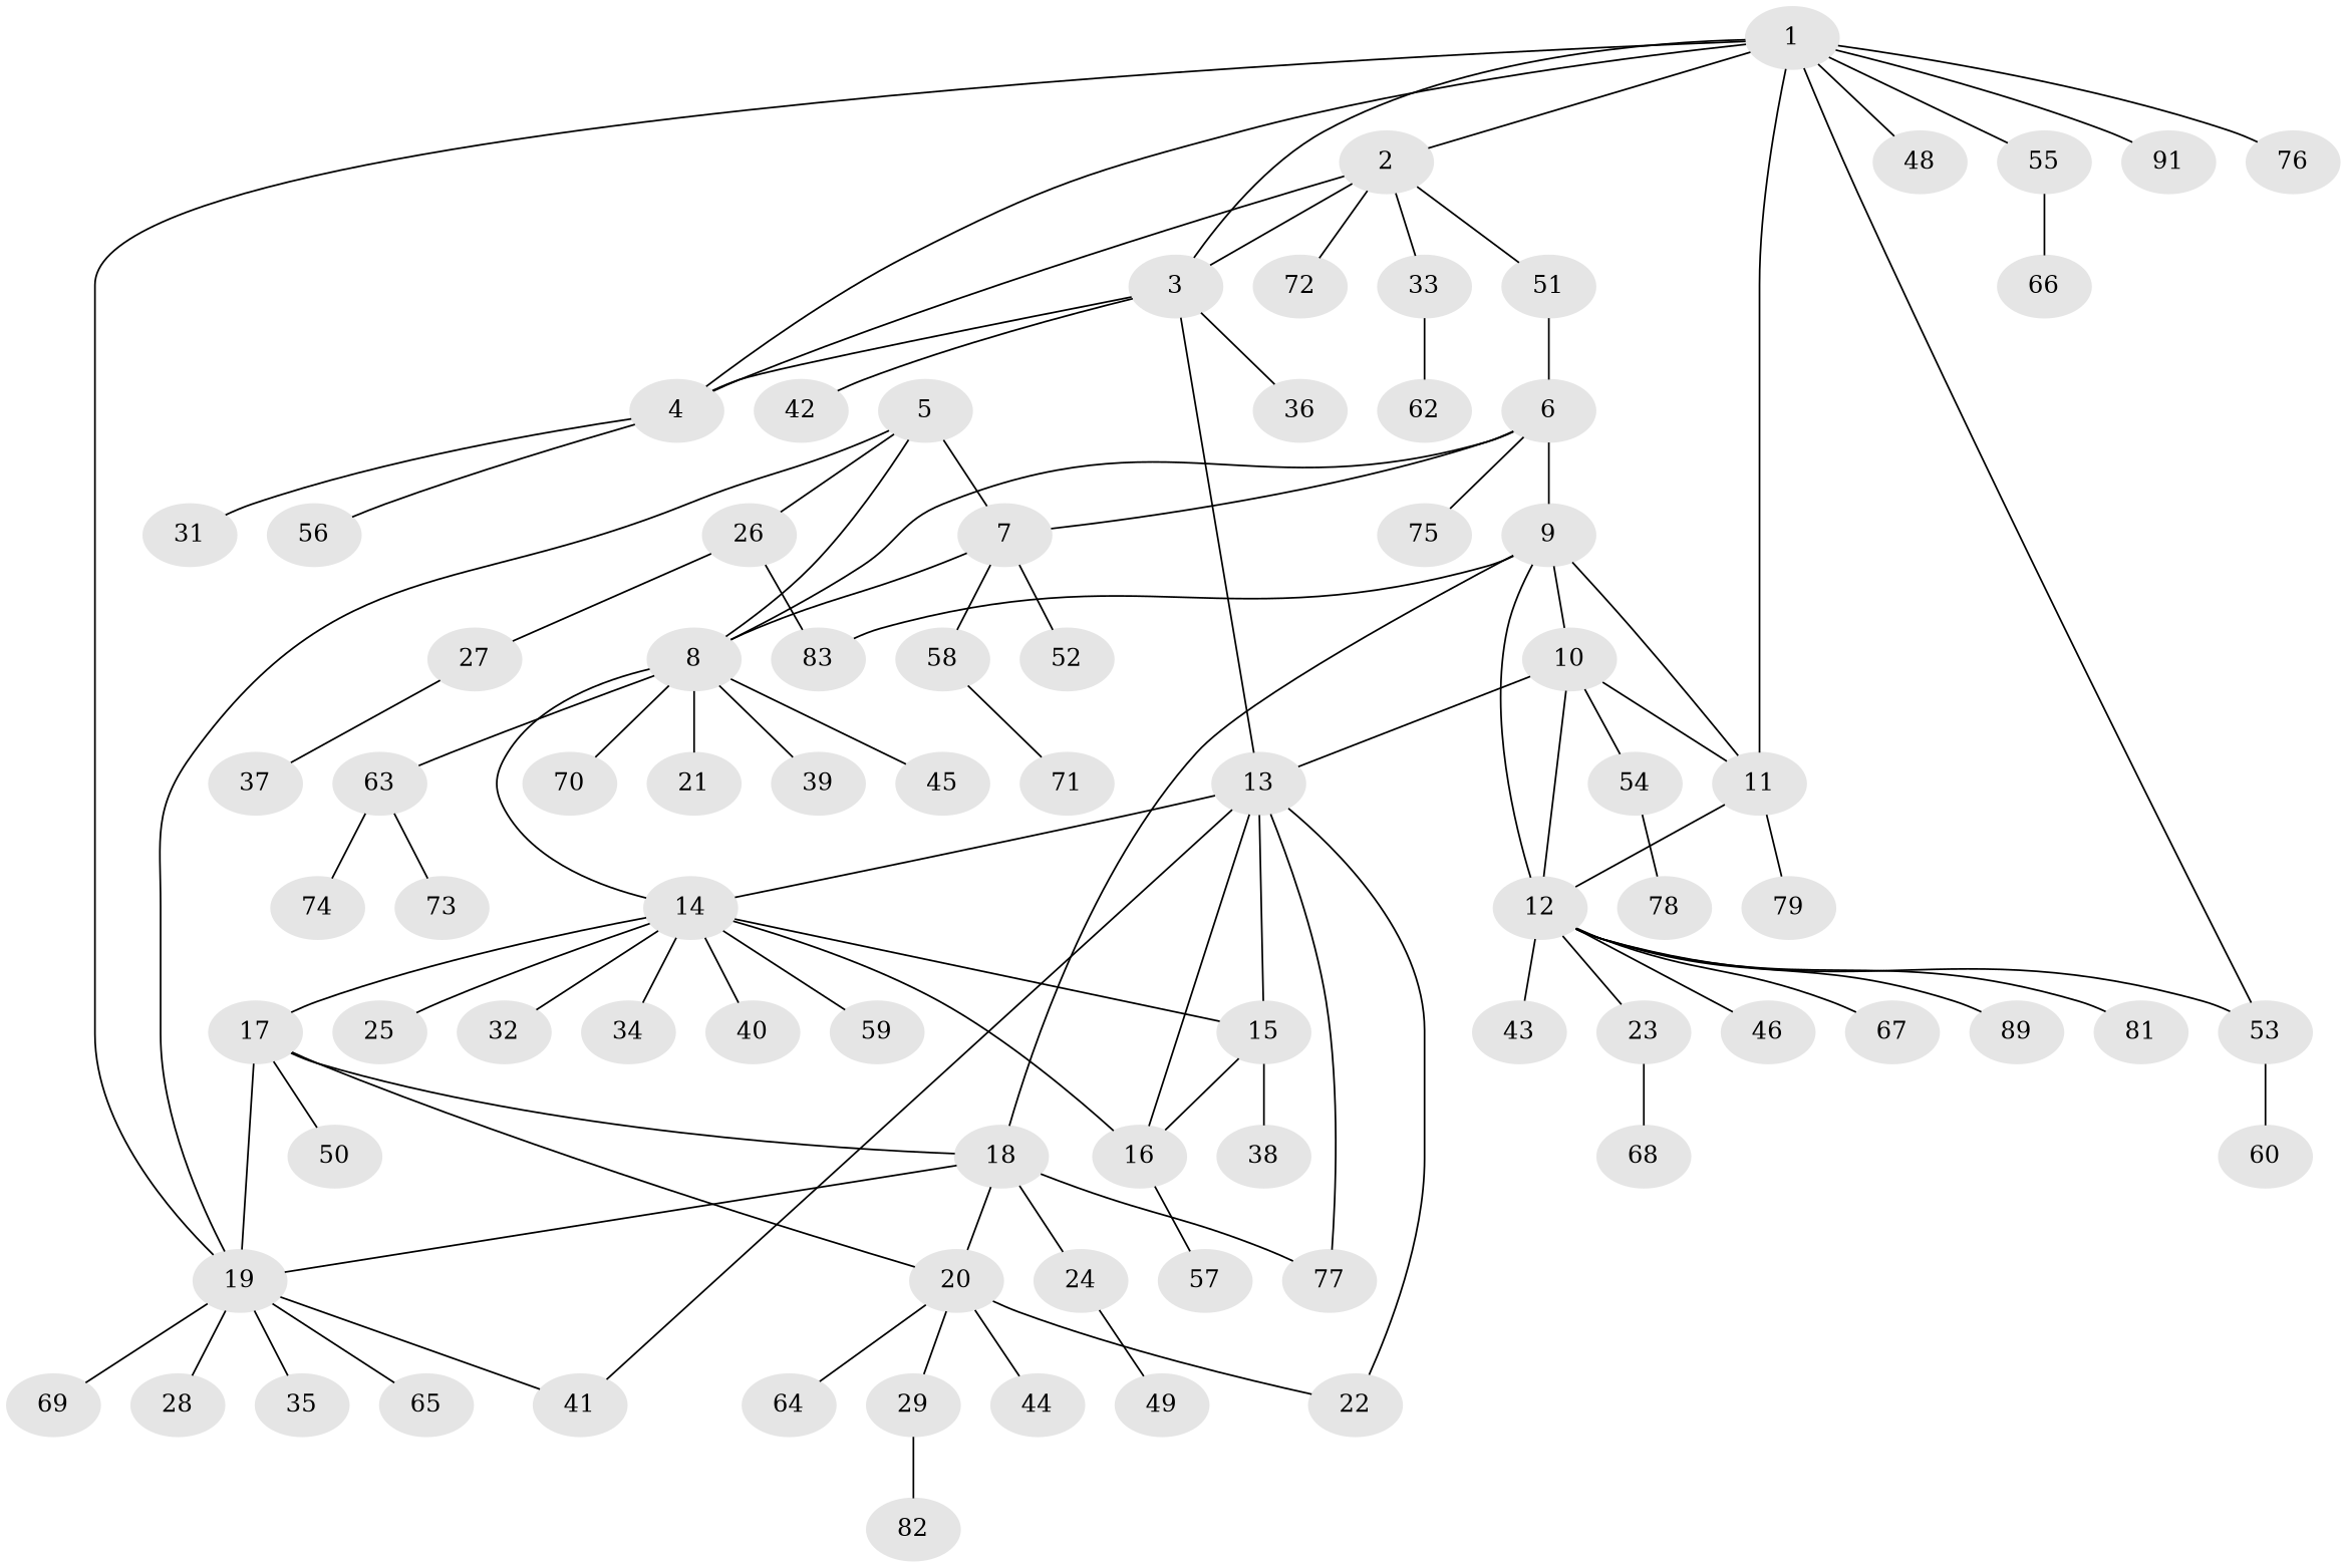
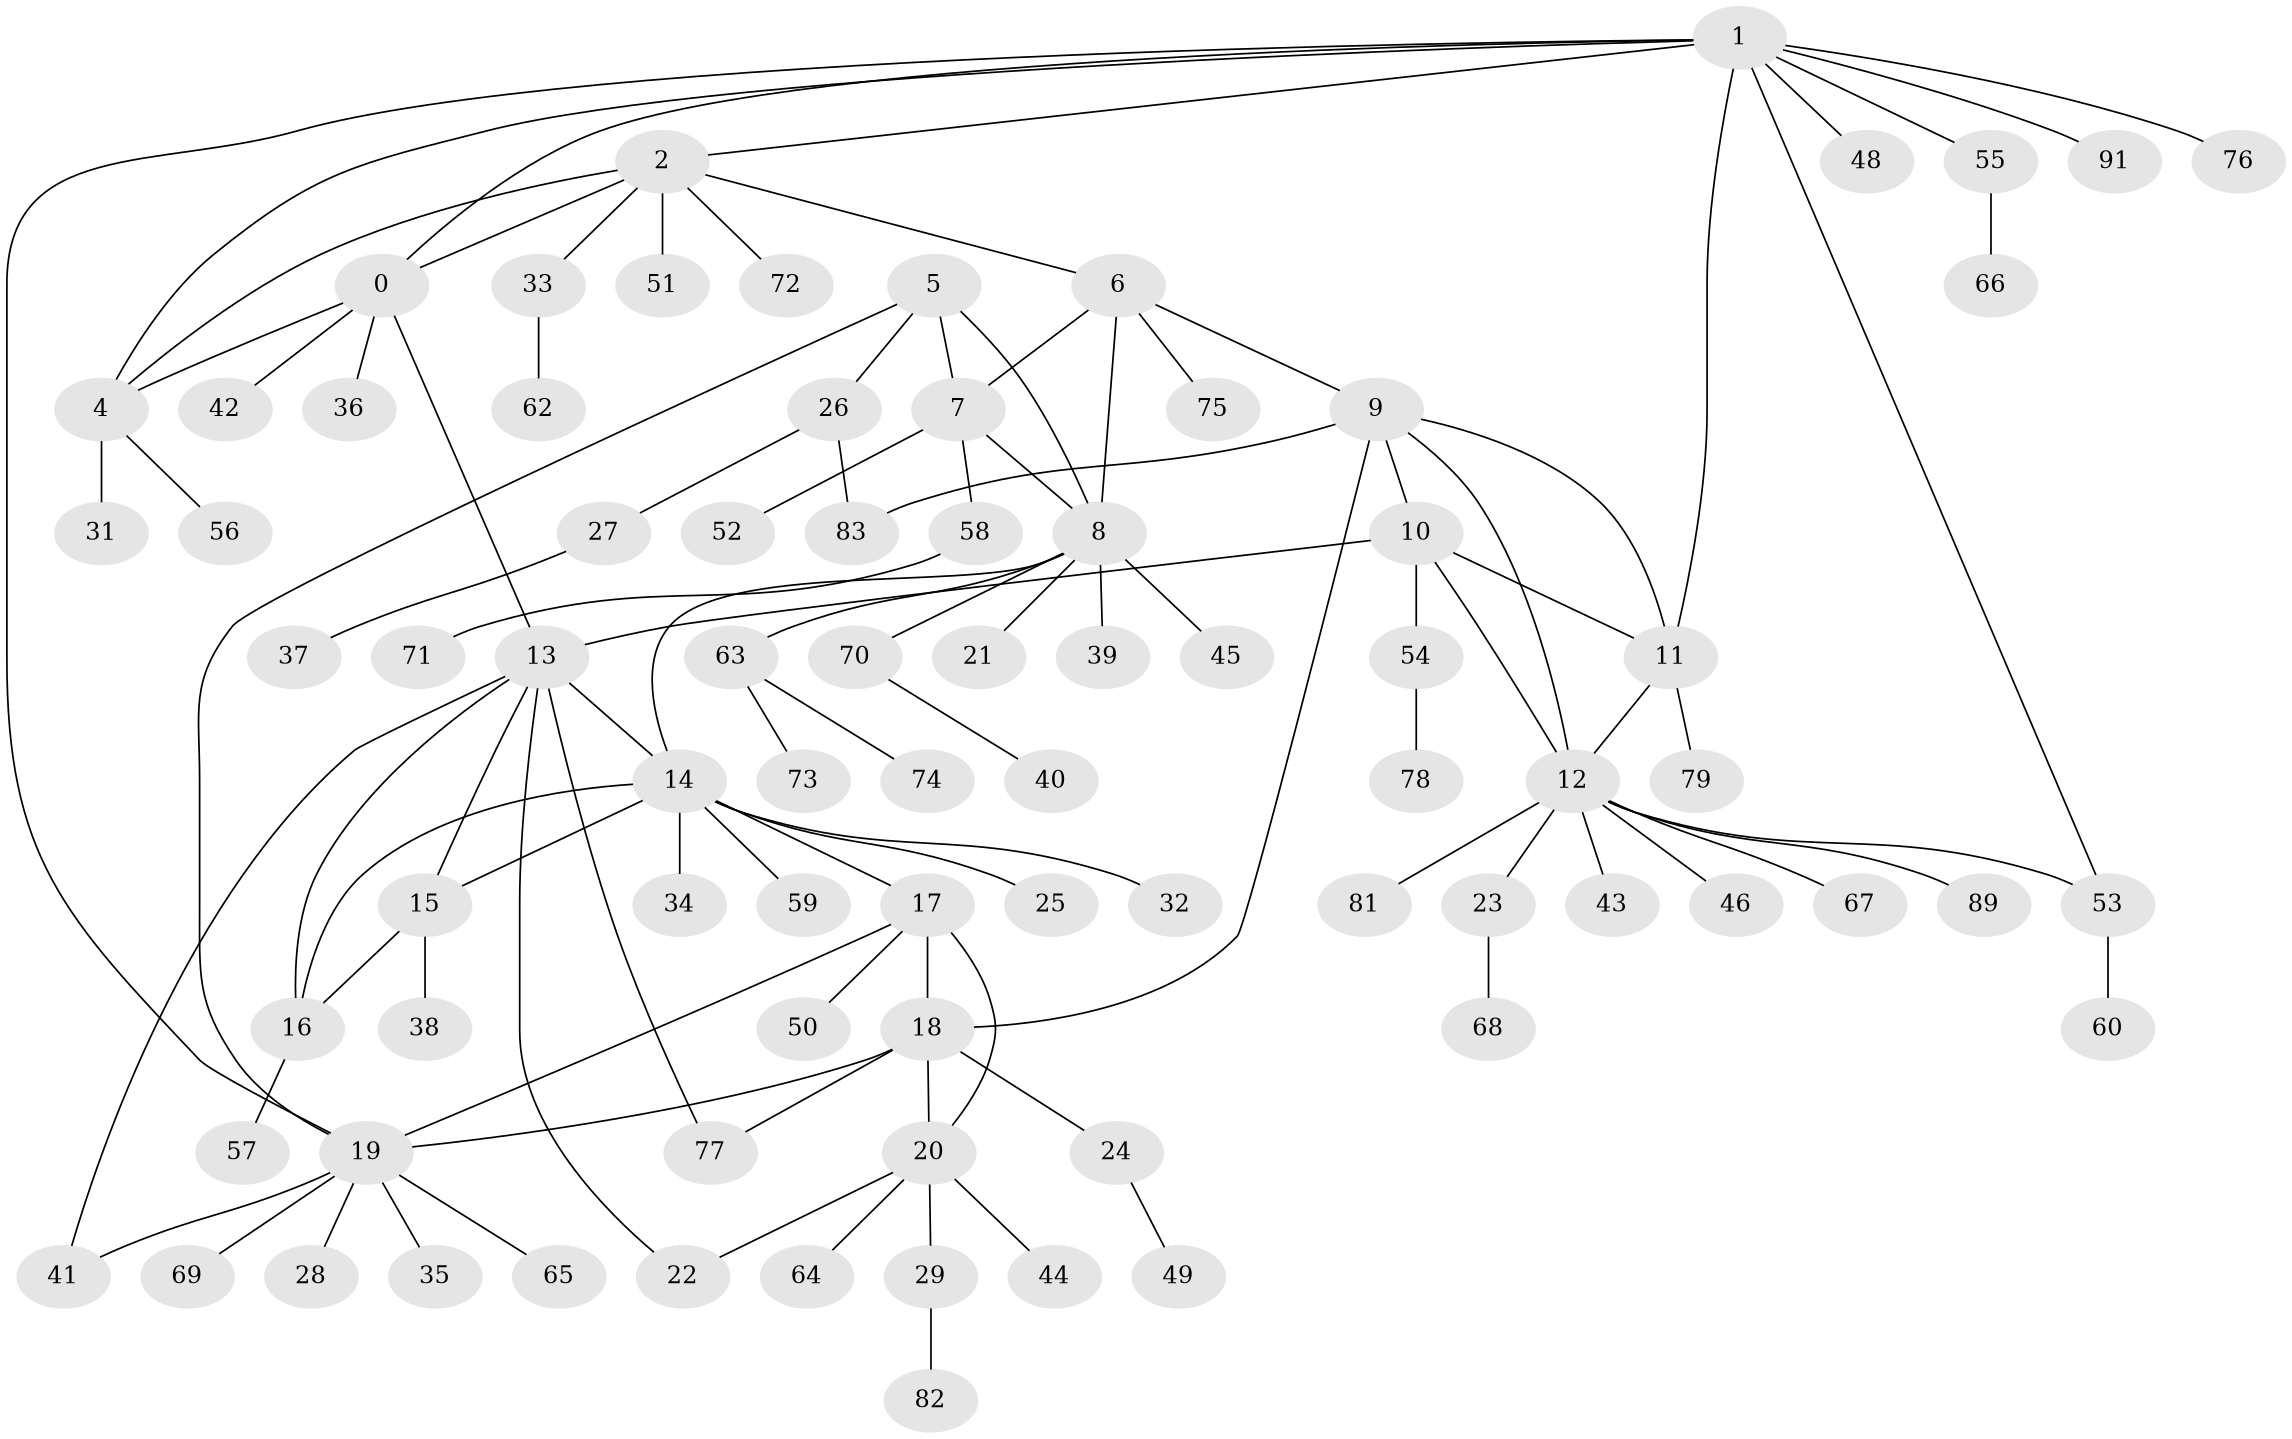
  graph {
    node [color=gray90 style=filled]
    1
    2
-   3
+   3 [label=0]
    4
    11
    19
    48
    53
    55
    n10 [label=91]
    76
    6
    33
    51
    72
    13
    36
    42
    31
    56
    12
    79
    41
    28
    35
    65
    69
    60
    66
    7
    8
    9
    75
    62
    14
    15
    16
    22
    77
    5
    26
    52
    58
    21
    39
    45
    63
    70
    83
    27
    10
    18
    71
    17
    25
    32
    34
    40
    59
    73
    74
    54
    23
    43
    46
    67
    n67 [label=89]
    81
    20
    24
    78
    68
    38
    57
    50
    29
    44
    64
    49
    82
    37
    1 -- 2
    1 -- 3
    1 -- 4
    1 -- 11
    1 -- 19
    1 -- 48
    1 -- 53
    1 -- 55
    1 -- n10
    1 -- 76
    2 -- 3
    2 -- 4
-   51 -- 6
+   2 -- 6
    2 -- 33
    2 -- 51
    2 -- 72
    3 -- 4
    3 -- 13
    3 -- 36
    3 -- 42
    4 -- 31
    4 -- 56
    11 -- 12
    11 -- 79
    19 -- 41
    19 -- 28
    19 -- 35
    19 -- 65
    19 -- 69
    53 -- 60
    55 -- 66
    6 -- 7
    6 -- 8
    6 -- 9
    6 -- 75
    33 -- 62
    13 -- 41
    13 -- 14
    13 -- 15
    13 -- 16
    13 -- 22
    13 -- 77
    12 -- 53
    12 -- 23
    12 -- 43
    12 -- 46
    12 -- 67
    12 -- n67
    12 -- 81
    7 -- 8
    7 -- 52
    7 -- 58
    8 -- 14
    8 -- 21
    8 -- 39
    8 -- 45
    8 -- 63
    8 -- 70
    9 -- 11
    9 -- 12
    9 -- 83
    9 -- 10
    9 -- 18
    14 -- 15
    14 -- 16
    14 -- 17
    14 -- 25
    14 -- 32
    14 -- 34
-   14 -- 40
+   70 -- 40
    14 -- 59
    15 -- 16
    15 -- 38
    16 -- 57
    5 -- 19
    5 -- 7
    5 -- 8
    5 -- 26
    26 -- 83
    26 -- 27
    58 -- 71
    63 -- 73
    63 -- 74
    27 -- 37
    10 -- 11
    10 -- 13
    10 -- 12
    10 -- 54
    18 -- 19
    18 -- 77
    18 -- 20
    18 -- 24
    17 -- 19
    17 -- 18
    17 -- 20
    17 -- 50
    54 -- 78
    23 -- 68
    20 -- 22
    20 -- 29
    20 -- 44
    20 -- 64
    24 -- 49
    29 -- 82
  }
